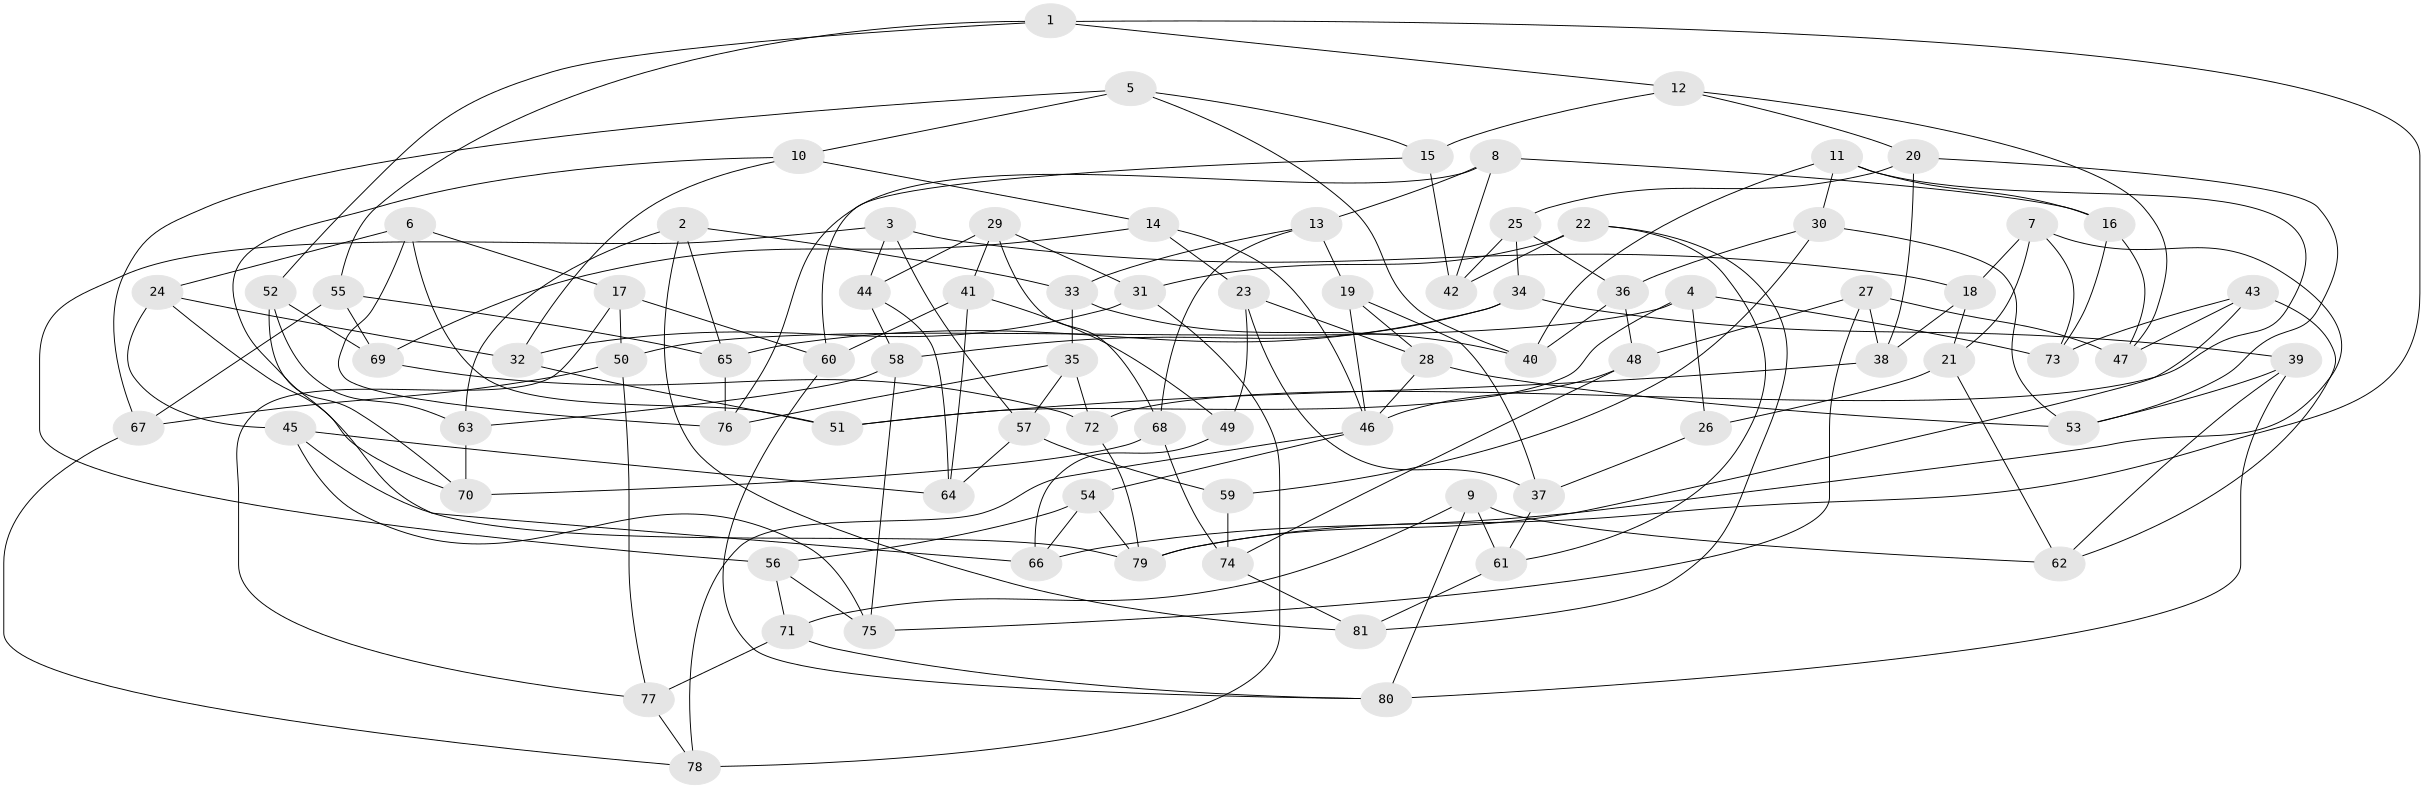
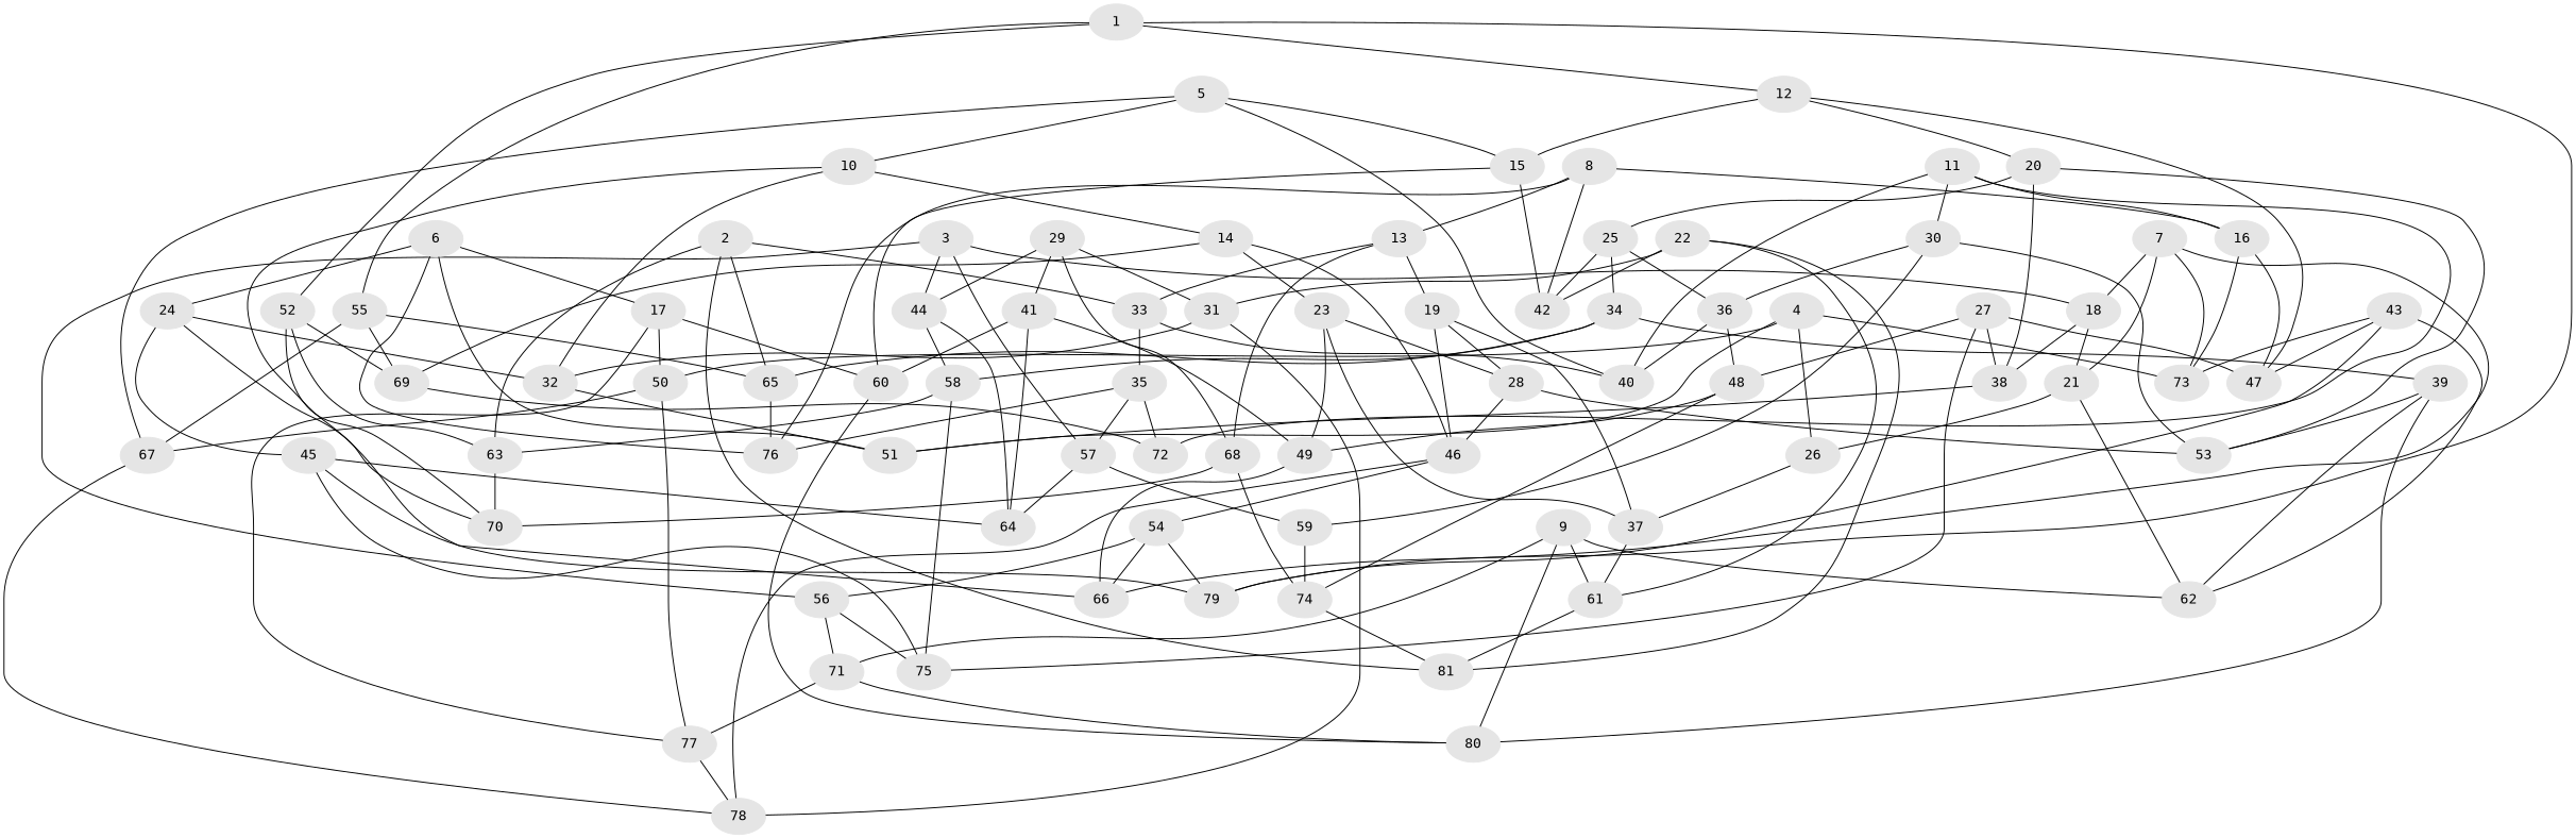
  graph {
    fontname="DejaVu Sans Mono"
    node [color=gray90 fontname="DejaVu Sans Mono" style=filled]
    edge [fontname="DejaVu Sans Mono"]
    1
    12
    52
    55
    79
    15
    20
    47
    26
    37
    63
    69
    70
    65
    67
    2
    33
    81
    40
    35
    76
    3
    18
    44
    56
    57
    21
    38
    58
    64
    71
    75
    59
    4
    50
    51
    73
    77
    5
    10
    66
    14
    32
    42
    60
    78
    6
    17
    24
    45
    7
    62
    8
    13
    16
    19
    68
    9
    61
    80
    23
    46
    11
    30
    72
    53
    36
    25
    28
    74
    49
    54
    34
    22
    31
    39
    48
    27
    29
    41
    43
    1 -- 12
    1 -- 52
    1 -- 55
    1 -- 79
    12 -- 15
    12 -- 20
    12 -- 47
    52 -- 63
    52 -- 69
    52 -- 70
    55 -- 69
    55 -- 65
    55 -- 67
    15 -- 42
    15 -- 60
    20 -- 38
    20 -- 53
    20 -- 25
    26 -- 37
    37 -- 61
    63 -- 70
    69 -- 72
    65 -- 76
    67 -- 78
    2 -- 63
    2 -- 65
    2 -- 33
    2 -- 81
    33 -- 40
    33 -- 35
    35 -- 76
    35 -- 57
    35 -- 72
    3 -- 18
    3 -- 44
    3 -- 56
    3 -- 57
    18 -- 21
    18 -- 38
    44 -- 58
    44 -- 64
    56 -- 71
    56 -- 75
    57 -- 64
    57 -- 59
    21 -- 26
    21 -- 62
    38 -- 51
    58 -- 63
    58 -- 75
    71 -- 77
    71 -- 80
    59 -- 74
    4 -- 26
    4 -- 50
    4 -- 51
    4 -- 73
    50 -- 67
    50 -- 77
    77 -- 78
    5 -- 15
    5 -- 67
    5 -- 40
    5 -- 10
    10 -- 66
    10 -- 14
    10 -- 32
    14 -- 69
    14 -- 23
    14 -- 46
    32 -- 51
    60 -- 80
    6 -- 76
    6 -- 51
    6 -- 17
    6 -- 24
    17 -- 50
    17 -- 77
    17 -- 60
    24 -- 70
    24 -- 32
    24 -- 45
    45 -- 79
    45 -- 64
    45 -- 75
    7 -- 18
    7 -- 21
    7 -- 73
    7 -- 66
    8 -- 76
    8 -- 42
    8 -- 13
    8 -- 16
    13 -- 33
    13 -- 19
    13 -- 68
    16 -- 47
    16 -- 73
    19 -- 37
    19 -- 46
    19 -- 28
    68 -- 70
    68 -- 74
    9 -- 71
    9 -- 62
    9 -- 61
    9 -- 80
    61 -- 81
    23 -- 37
    23 -- 28
    23 -- 49
    46 -- 78
    46 -- 54
    11 -- 40
    11 -- 16
    11 -- 30
    11 -- 72
    30 -- 59
    30 -- 53
    30 -- 36
-   72 -- 79
    36 -- 40
    36 -- 48
    25 -- 42
    25 -- 36
    25 -- 34
    28 -- 46
    28 -- 53
    74 -- 81
    49 -- 66
    54 -- 79
    54 -- 56
    54 -- 66
    34 -- 65
    34 -- 58
    34 -- 39
    22 -- 81
    22 -- 42
    22 -- 61
    22 -- 31
    31 -- 32
    31 -- 78
    39 -- 62
    39 -- 80
    39 -- 53
    48 -- 74
-   48 -- 46
+   48 -- 49
    27 -- 47
    27 -- 38
    27 -- 75
    27 -- 48
    29 -- 44
    29 -- 68
    29 -- 31
    29 -- 41
    41 -- 64
    41 -- 60
    41 -- 49
    43 -- 79
    43 -- 47
    43 -- 73
    43 -- 62
  }
